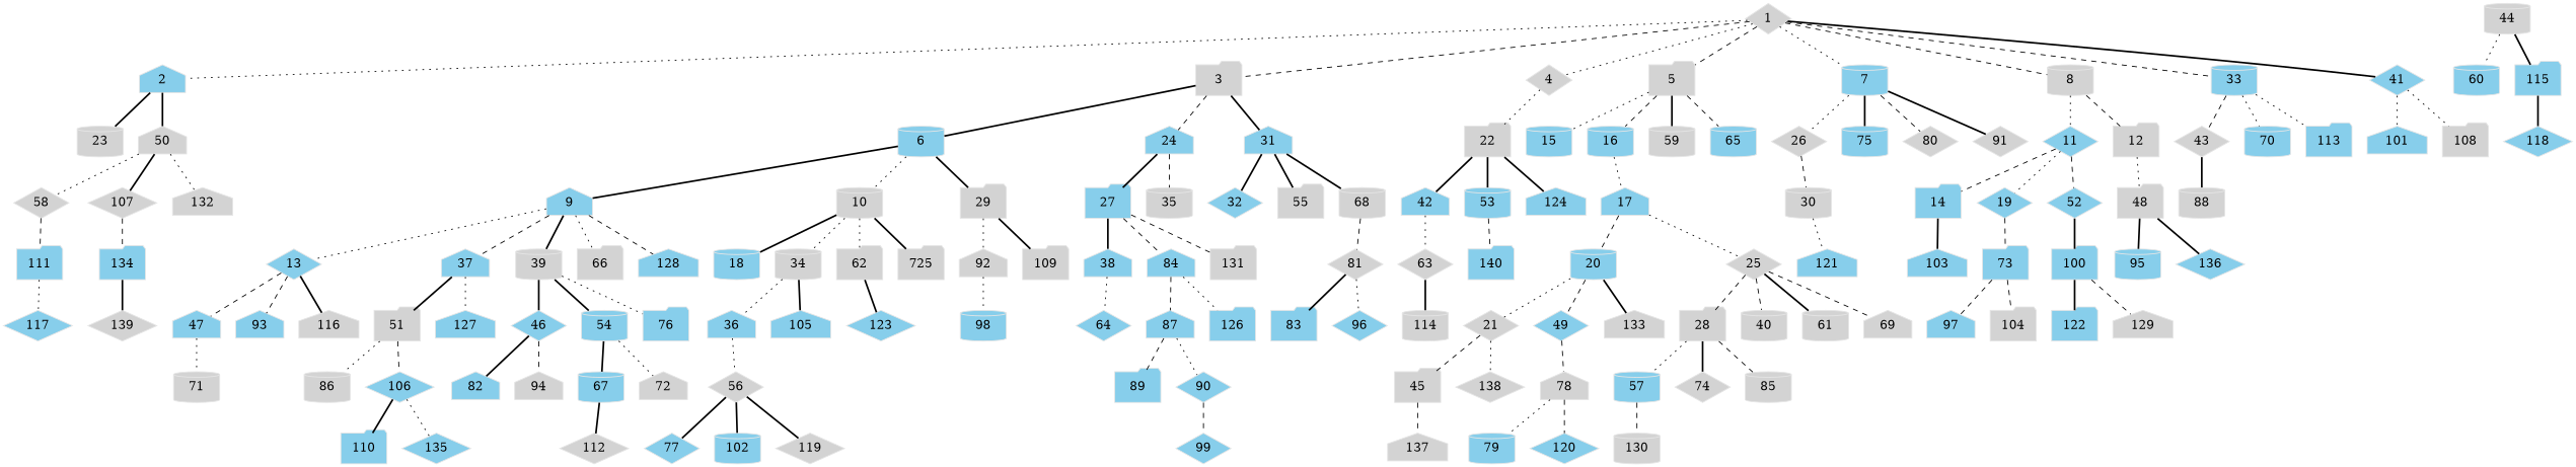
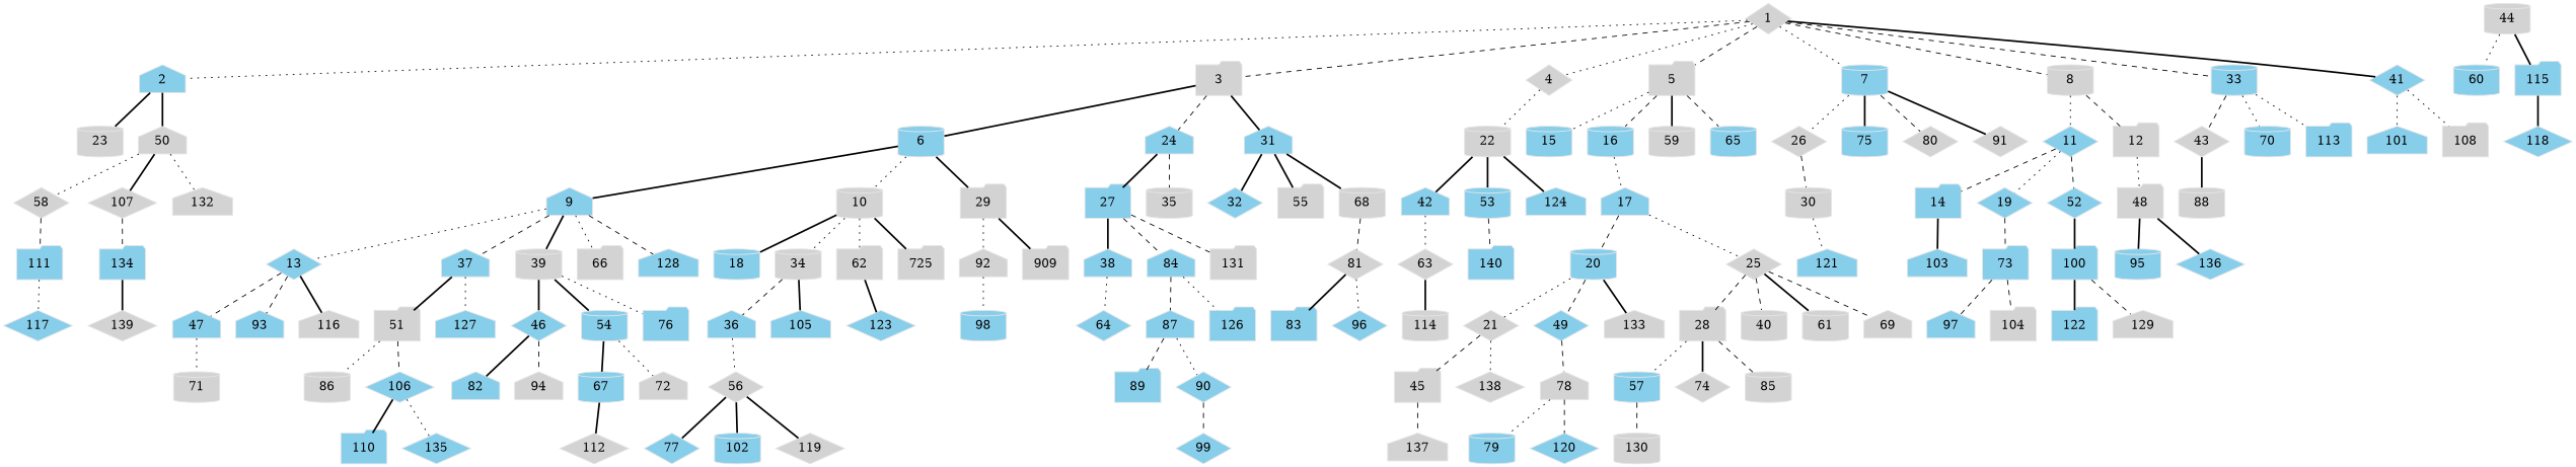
  graph {
    node [color=gray90 fillcolor=skyblue shape=diamond style=filled]
    edge [style=bold]
    1 [fillcolor=lightgrey]
    2 [shape=house]
    3 [fillcolor=lightgrey shape=folder]
    4 [fillcolor=lightgrey]
    5 [fillcolor=lightgrey shape=folder]
    7 [shape=cylinder]
    8 [fillcolor=lightgrey shape=cylinder]
    33 [shape=cylinder]
    41
    23 [fillcolor=lightgrey shape=cylinder]
    50 [fillcolor=lightgrey shape=house]
    6 [shape=cylinder]
    24 [shape=house]
    31 [shape=house]
-   22 [fillcolor=lightgrey shape=folder]
+   22 [fillcolor=lightgrey shape=cylinder]
    15 [shape=cylinder]
    16 [shape=cylinder]
    59 [fillcolor=lightgrey shape=cylinder]
    65 [shape=cylinder]
    26 [fillcolor=lightgrey]
    75 [shape=cylinder]
    80 [fillcolor=lightgrey]
    91 [fillcolor=lightgrey]
    11
    12 [fillcolor=lightgrey shape=folder]
    43 [fillcolor=lightgrey]
    70 [shape=cylinder]
    113 [shape=folder]
    101 [shape=house]
    108 [fillcolor=lightgrey shape=folder]
    44 [fillcolor=lightgrey shape=cylinder]
    60 [shape=cylinder]
    115 [shape=folder]
    58 [fillcolor=lightgrey]
    107 [fillcolor=lightgrey]
    132 [fillcolor=lightgrey shape=house]
    9 [shape=house]
    10 [fillcolor=lightgrey shape=cylinder]
    29 [fillcolor=lightgrey shape=folder]
    27 [shape=folder]
    35 [fillcolor=lightgrey shape=cylinder]
    32
    55 [fillcolor=lightgrey shape=folder]
    68 [fillcolor=lightgrey shape=cylinder]
    42 [shape=house]
    53 [shape=cylinder]
    124 [shape=house]
    17 [shape=house]
    13
    37 [shape=house]
    39 [fillcolor=lightgrey shape=cylinder]
    66 [fillcolor=lightgrey shape=folder]
    128 [shape=house]
    18 [shape=cylinder]
    34 [fillcolor=lightgrey shape=cylinder]
    62 [fillcolor=lightgrey shape=folder]
    n57 [fillcolor=lightgrey label=725 shape=folder]
    92 [fillcolor=lightgrey shape=house]
-   109 [fillcolor=lightgrey shape=folder]
+   109 [fillcolor=lightgrey shape=folder label=909]
    30 [fillcolor=lightgrey shape=cylinder]
    14 [shape=folder]
    19
    52
    48 [fillcolor=lightgrey shape=folder]
    103 [shape=house]
    47 [shape=house]
    93 [shape=house]
    116 [fillcolor=lightgrey shape=house]
    51 [fillcolor=lightgrey shape=folder]
    127 [shape=house]
    46
    54 [shape=cylinder]
    76 [shape=folder]
    36 [shape=house]
    105 [shape=house]
    123
    73 [shape=folder]
    100 [shape=folder]
    95 [shape=cylinder]
    136
    71 [fillcolor=lightgrey shape=cylinder]
    20 [shape=cylinder]
    25 [fillcolor=lightgrey]
    21 [fillcolor=lightgrey]
    49
    133 [fillcolor=lightgrey shape=house]
    28 [fillcolor=lightgrey shape=folder]
    40 [fillcolor=lightgrey shape=cylinder]
    61 [fillcolor=lightgrey shape=cylinder]
    69 [fillcolor=lightgrey shape=house]
    97 [shape=house]
    104 [fillcolor=lightgrey shape=folder]
    45 [fillcolor=lightgrey shape=folder]
    138 [fillcolor=lightgrey]
    78 [fillcolor=lightgrey shape=house]
    137 [fillcolor=lightgrey shape=house]
    63 [fillcolor=lightgrey]
    140 [shape=folder]
    38 [shape=house]
    84 [shape=house]
    131 [fillcolor=lightgrey shape=folder]
    57 [shape=cylinder]
    74 [fillcolor=lightgrey]
    85 [fillcolor=lightgrey shape=cylinder]
    121 [shape=house]
    64
    87 [shape=house]
    126 [shape=folder]
    130 [fillcolor=lightgrey shape=cylinder]
    98 [shape=cylinder]
    81 [fillcolor=lightgrey]
    88 [fillcolor=lightgrey shape=cylinder]
    56 [fillcolor=lightgrey]
    77
    102 [shape=cylinder]
    119 [fillcolor=lightgrey]
    86 [fillcolor=lightgrey shape=cylinder]
    106
    82 [shape=house]
    94 [fillcolor=lightgrey shape=house]
    67 [shape=cylinder]
    72 [fillcolor=lightgrey shape=house]
    114 [fillcolor=lightgrey shape=cylinder]
    118
    79 [shape=cylinder]
    120
    111 [shape=folder]
    134 [shape=folder]
    110 [shape=folder]
    135
    122 [shape=folder]
    129 [fillcolor=lightgrey shape=house]
    112 [fillcolor=lightgrey]
    117
    83 [shape=folder]
    96
    89 [shape=folder]
    90
    99
    139 [fillcolor=lightgrey]
    1 -- 2 [style=dotted]
    1 -- 3 [style=dashed]
    1 -- 4 [style=dotted]
    1 -- 5 [style=dashed]
    1 -- 7 [style=dotted]
    1 -- 8 [style=dashed]
    1 -- 33 [style=dashed]
    1 -- 41
    2 -- 23
    2 -- 50
    3 -- 6
    3 -- 24 [style=dashed]
    3 -- 31
    4 -- 22 [style=dotted]
    5 -- 15 [style=dotted]
    5 -- 16 [style=dashed]
    5 -- 59
    5 -- 65 [style=dashed]
    7 -- 26 [style=dotted]
    7 -- 75
    7 -- 80 [style=dashed]
    7 -- 91
    8 -- 11 [style=dotted]
    8 -- 12 [style=dashed]
    33 -- 43 [style=dashed]
    33 -- 70 [style=dotted]
    33 -- 113 [style=dotted]
    41 -- 101 [style=dotted]
    41 -- 108 [style=dotted]
    50 -- 58 [style=dotted]
    50 -- 107
    50 -- 132 [style=dotted]
    6 -- 9
    6 -- 10 [style=dotted]
    6 -- 29
    24 -- 27
    24 -- 35 [style=dashed]
    31 -- 32
    31 -- 55
    31 -- 68
    22 -- 42
    22 -- 53
    22 -- 124
    16 -- 17 [style=dotted]
    26 -- 30 [style=dashed]
    11 -- 14 [style=dashed]
    11 -- 19 [style=dotted]
    11 -- 52 [style=dashed]
    12 -- 48 [style=dotted]
    43 -- 88
    44 -- 60 [style=dotted]
    44 -- 115
    115 -- 118
    58 -- 111 [style=dashed]
    107 -- 134 [style=dashed]
    9 -- 13 [style=dotted]
    9 -- 37 [style=dashed]
    9 -- 39
    9 -- 66 [style=dotted]
    9 -- 128 [style=dashed]
    10 -- 18
    10 -- 34 [style=dotted]
    10 -- 62 [style=dotted]
    10 -- n57
    29 -- 92 [style=dotted]
    29 -- 109
    27 -- 38
    27 -- 84 [style=dashed]
    27 -- 131 [style=dashed]
    68 -- 81 [style=dashed]
    42 -- 63 [style=dotted]
    53 -- 140 [style=dashed]
    17 -- 20 [style=dashed]
    17 -- 25 [style=dotted]
    13 -- 47 [style=dashed]
    13 -- 93 [style=dashed]
    13 -- 116
    37 -- 51
    37 -- 127 [style=dotted]
    39 -- 46
    39 -- 54
    39 -- 76 [style=dotted]
-   34 -- 36 [style=dotted]
+   34 -- 36 [style=dashed]
    34 -- 105
    62 -- 123
    92 -- 98 [style=dotted]
    30 -- 121 [style=dotted]
    14 -- 103
    19 -- 73 [style=dashed]
    52 -- 100
    48 -- 95
    48 -- 136
    47 -- 71 [style=dotted]
    51 -- 86 [style=dotted]
    51 -- 106 [style=dashed]
    46 -- 82
    46 -- 94 [style=dashed]
    54 -- 67
    54 -- 72 [style=dotted]
    36 -- 56 [style=dotted]
    73 -- 97 [style=dashed]
    73 -- 104 [style=dashed]
    100 -- 122
    100 -- 129 [style=dashed]
    20 -- 21 [style=dotted]
    20 -- 49 [style=dashed]
    20 -- 133
    25 -- 28 [style=dashed]
    25 -- 40 [style=dashed]
    25 -- 61
    25 -- 69 [style=dashed]
    21 -- 45 [style=dashed]
    21 -- 138 [style=dotted]
    49 -- 78 [style=dashed]
    28 -- 57 [style=dotted]
    28 -- 74
    28 -- 85 [style=dashed]
    45 -- 137 [style=dashed]
    78 -- 79 [style=dotted]
    78 -- 120 [style=dashed]
    63 -- 114
    38 -- 64 [style=dotted]
    84 -- 87 [style=dashed]
    84 -- 126 [style=dotted]
    57 -- 130 [style=dashed]
    87 -- 89 [style=dashed]
    87 -- 90 [style=dotted]
    81 -- 83
    81 -- 96 [style=dotted]
    56 -- 77
    56 -- 102
    56 -- 119
    106 -- 110
    106 -- 135 [style=dotted]
    67 -- 112
    111 -- 117 [style=dotted]
    134 -- 139
    90 -- 99 [style=dashed]
  }
